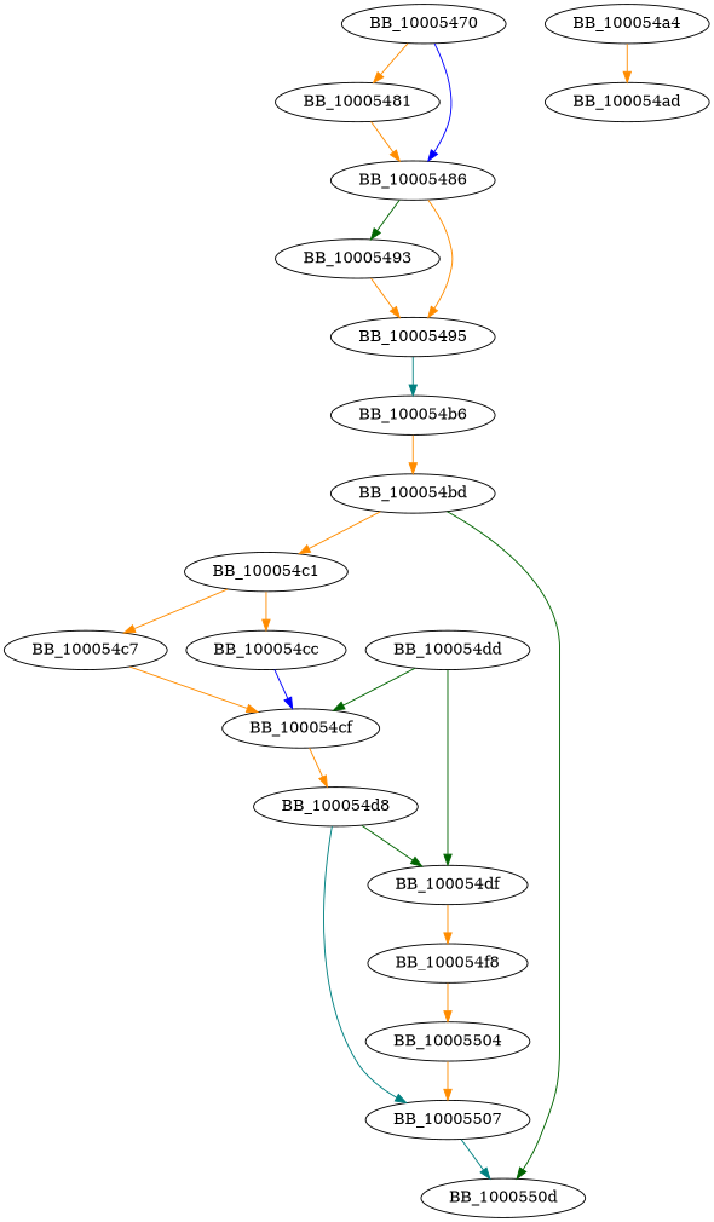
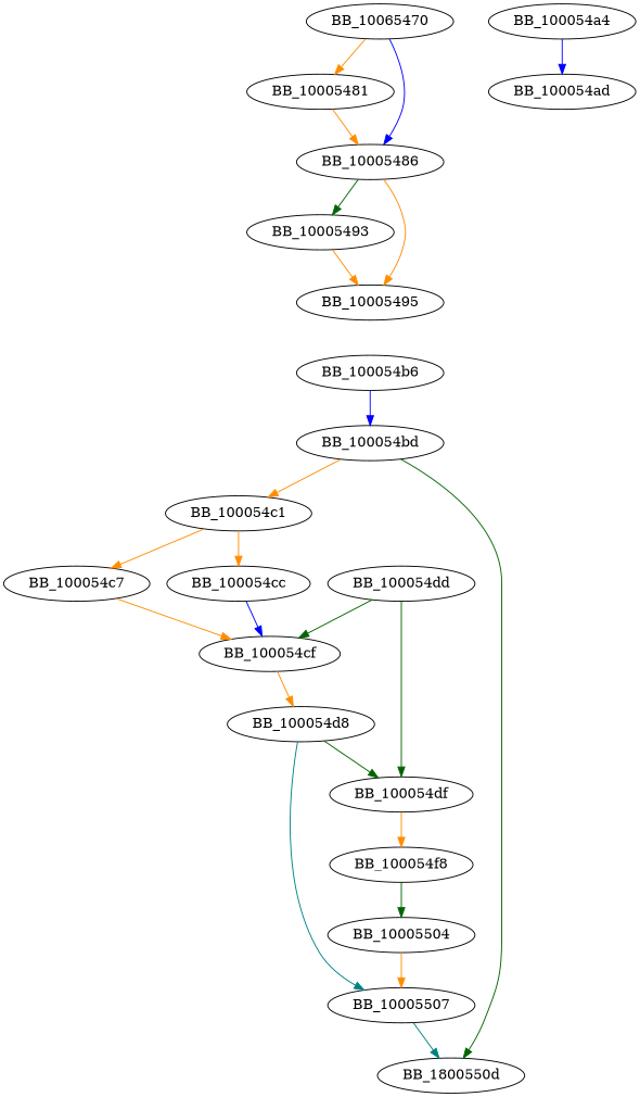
  digraph {
    edge [color=darkorange]
-   BB_10005470
+   BB_10005470 [label=BB_10065470]
    BB_10005481
    BB_10005486
    BB_10005493
    BB_10005495
    BB_100054b6
    BB_100054bd
    BB_100054a4
    BB_100054ad
    BB_100054c1
-   BB_1000550d
+   BB_1000550d [label=BB_1800550d]
    BB_100054c7
    BB_100054cc
    BB_100054cf
    BB_100054d8
    BB_100054df
    BB_10005507
    BB_100054dd
    BB_100054f8
    BB_10005504
    BB_10005470 -> BB_10005481
    BB_10005470 -> BB_10005486 [color=blue]
    BB_10005481 -> BB_10005486
    BB_10005486 -> BB_10005493 [color=darkgreen]
    BB_10005486 -> BB_10005495
    BB_10005493 -> BB_10005495
-   BB_10005495 -> BB_100054b6 [color=teal]
-   BB_100054b6 -> BB_100054bd
+   BB_100054b6 -> BB_100054bd [color=blue]
    BB_100054bd -> BB_100054c1
    BB_100054bd -> BB_1000550d [color=darkgreen]
-   BB_100054a4 -> BB_100054ad
+   BB_100054a4 -> BB_100054ad [color=blue]
    BB_100054c1 -> BB_100054c7
    BB_100054c1 -> BB_100054cc
    BB_100054c7 -> BB_100054cf
    BB_100054cc -> BB_100054cf [color=blue]
    BB_100054cf -> BB_100054d8
    BB_100054d8 -> BB_100054df [color=darkgreen]
    BB_100054d8 -> BB_10005507 [color=teal]
    BB_100054df -> BB_100054f8
    BB_10005507 -> BB_1000550d [color=teal]
    BB_100054dd -> BB_100054cf [color=darkgreen]
    BB_100054dd -> BB_100054df [color=darkgreen]
-   BB_100054f8 -> BB_10005504
+   BB_100054f8 -> BB_10005504 [color=darkgreen]
    BB_10005504 -> BB_10005507
  }
